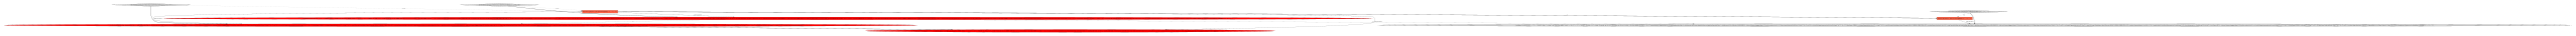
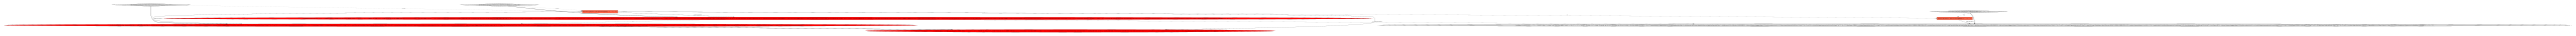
  digraph {
    fontname="Source Code Pro"
    node [fillcolor=lightgray shape=ellipse style=filled fontname="Source Code Pro"]
    edge [style=bold fontname="Source Code Pro"]
    n1 [label="testInnerJoinOnTwoInlineDataSourcesWithOuterWhere['1', '0', '0']" shape=diamond]
    n2 [fillcolor=tomato label="Map<String,Object> queryContext@@@2@@@['1', '1', '0']" shape=box]
    n3 [fillcolor=red label="testQuery(\"with abc as\" + \"(\" + \" SELECT dim1, \"__time\", m1 from foo WHERE \"dim1\" = '10.1'\" + \")\" + \"SELECT t1.dim1, t1.\"__time\" from abc as t1 INNER JOIN abc as t2 on t1.dim1 = t2.dim1 WHERE t1.dim1 = '10.1'\",queryContext,ImmutableList.of(newScanQueryBuilder().dataSource(join(new QueryDataSource(newScanQueryBuilder().dataSource(CalciteTests.DATASOURCE1).intervals(querySegmentSpec(Filtration.eternity())).filters(new SelectorDimFilter(\"dim1\",\"10.1\",null)).virtualColumns(expressionVirtualColumn(\"v0\",\"'10.1'\",ValueType.STRING)).columns(ImmutableList.of(\"__time\",\"v0\")).resultFormat(ScanQuery.ResultFormat.RESULT_FORMAT_COMPACTED_LIST).context(queryContext).build()),new QueryDataSource(newScanQueryBuilder().dataSource(CalciteTests.DATASOURCE1).intervals(querySegmentSpec(Filtration.eternity())).filters(new SelectorDimFilter(\"dim1\",\"10.1\",null)).columns(ImmutableList.of(\"dim1\")).resultFormat(ScanQuery.ResultFormat.RESULT_FORMAT_COMPACTED_LIST).context(queryContext).build()),\"j0.\",equalsCondition(DruidExpression.fromColumn(\"v0\"),DruidExpression.fromColumn(\"j0.dim1\")),JoinType.INNER)).intervals(querySegmentSpec(Filtration.eternity())).virtualColumns(expressionVirtualColumn(\"_v0\",\"'10.1'\",ValueType.STRING)).columns(\"__time\",\"_v0\").filters(new NotDimFilter(new SelectorDimFilter(\"v0\",null,null))).context(queryContext).build()),ImmutableList.of(new Object((((edu.fdu.CPPDG.tinypdg.pe.ExpressionInfo@a92380))@@@3@@@['1', '0', '0']"]
    n4 [fillcolor=red label="Druids.ScanQueryBuilder baseScanBuilder = newScanQueryBuilder().dataSource(join(new QueryDataSource(newScanQueryBuilder().dataSource(CalciteTests.DATASOURCE1).intervals(querySegmentSpec(Filtration.eternity())).filters(new SelectorDimFilter(\"dim1\",\"10.1\",null)).virtualColumns(expressionVirtualColumn(\"v0\",\"'10.1'\",ValueType.STRING)).columns(ImmutableList.of(\"__time\",\"v0\")).resultFormat(ScanQuery.ResultFormat.RESULT_FORMAT_COMPACTED_LIST).context(queryContext).build()),new QueryDataSource(newScanQueryBuilder().dataSource(CalciteTests.DATASOURCE1).intervals(querySegmentSpec(Filtration.eternity())).filters(new SelectorDimFilter(\"dim1\",\"10.1\",null)).columns(ImmutableList.of(\"dim1\")).resultFormat(ScanQuery.ResultFormat.RESULT_FORMAT_COMPACTED_LIST).context(queryContext).build()),\"j0.\",equalsCondition(DruidExpression.fromColumn(\"v0\"),DruidExpression.fromColumn(\"j0.dim1\")),JoinType.INNER)).intervals(querySegmentSpec(Filtration.eternity())).virtualColumns(expressionVirtualColumn(\"_v0\",\"'10.1'\",ValueType.STRING)).columns(\"__time\",\"_v0\").context(queryContext)@@@3@@@['0', '1', '0']"]
    n5 [fillcolor=red label="testQuery(\"with abc as\" + \"(\" + \" SELECT dim1, \"__time\", m1 from foo WHERE \"dim1\" = '10.1'\" + \")\" + \"SELECT t1.dim1, t1.\"__time\" from abc as t1 INNER JOIN abc as t2 on t1.dim1 = t2.dim1 WHERE t1.dim1 = '10.1'\",queryContext,ImmutableList.of(NullHandling.sqlCompatible()? baseScanBuilder.build(): baseScanBuilder.filters(new NotDimFilter(new SelectorDimFilter(\"v0\",null,null))).build()),ImmutableList.of(new Object((((edu.fdu.CPPDG.tinypdg.pe.ExpressionInfo@a9243a))@@@4@@@['0', '1', '0']"]
    n6 [fillcolor=tomato label="Map<String,Object> queryContext@@@2@@@['0', '0', '1']" shape=box]
    n7 [label="testQuery(\"with abc as\" + \"(\" + \" SELECT dim1, \"__time\", m1 from foo WHERE \"dim1\" = '10.1'\" + \")\" + \"SELECT t1.dim1, t1.\"__time\" from abc as t1 LEFT JOIN abc as t2 on t1.dim1 = t2.dim1 WHERE t1.dim1 = '10.1'\",queryContext,ImmutableList.of(newScanQueryBuilder().dataSource(join(new QueryDataSource(newScanQueryBuilder().dataSource(CalciteTests.DATASOURCE1).intervals(querySegmentSpec(Filtration.eternity())).filters(new SelectorDimFilter(\"dim1\",\"10.1\",null)).virtualColumns(expressionVirtualColumn(\"v0\",\"'10.1'\",ValueType.STRING)).columns(ImmutableList.of(\"__time\",\"v0\")).resultFormat(ScanQuery.ResultFormat.RESULT_FORMAT_COMPACTED_LIST).context(queryContext).build()),new QueryDataSource(newScanQueryBuilder().dataSource(CalciteTests.DATASOURCE1).intervals(querySegmentSpec(Filtration.eternity())).filters(new SelectorDimFilter(\"dim1\",\"10.1\",null)).columns(ImmutableList.of(\"dim1\")).resultFormat(ScanQuery.ResultFormat.RESULT_FORMAT_COMPACTED_LIST).context(queryContext).build()),\"j0.\",equalsCondition(DruidExpression.fromColumn(\"v0\"),DruidExpression.fromColumn(\"j0.dim1\")),JoinType.LEFT)).intervals(querySegmentSpec(Filtration.eternity())).virtualColumns(expressionVirtualColumn(\"_v0\",\"'10.1'\",ValueType.STRING)).columns(\"__time\",\"_v0\").filters(new SelectorDimFilter(\"v0\",\"10.1\",null)).context(queryContext).build()),ImmutableList.of(new Object((((edu.fdu.CPPDG.tinypdg.pe.ExpressionInfo@a924e6))@@@3@@@['0', '0', '1']"]
    n8 [label="testInnerJoinOnTwoInlineDataSourcesWithOuterWhere['0', '1', '0']" shape=diamond]
    n9 [label="testLeftJoinOnTwoInlineDataSourcesWithOuterWhere['0', '0', '1']" shape=diamond]
    n1 -> n2 [label=true style=dotted]
    n1 -> n3
    n2 -> n3 [label=queryContext style=solid]
    n2 -> n4 [label=queryContext style=solid]
    n2 -> n5 [label=queryContext style=solid]
-   n2 -> n6 [label=0]
+   n2 -> n6 [label=0 style=dashed]
    n3 -> n4 [label=0 style=dashed]
    n3 -> n7 [label=0 style=dashed]
    n4 -> n5
    n6 -> n7 [label=queryContext style=solid]
    n8 -> n2 [label=true style=dotted]
    n8 -> n4
    n9 -> n6 [label=true style=dotted]
    n9 -> n7
  }
